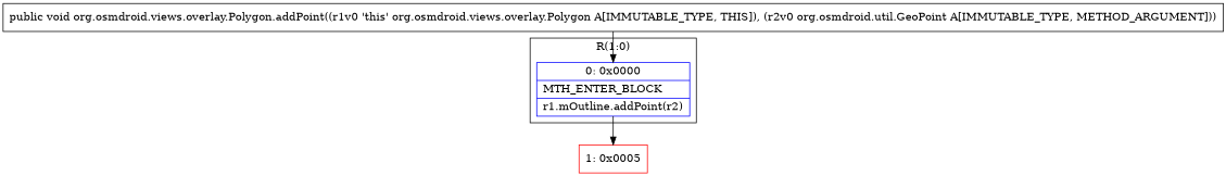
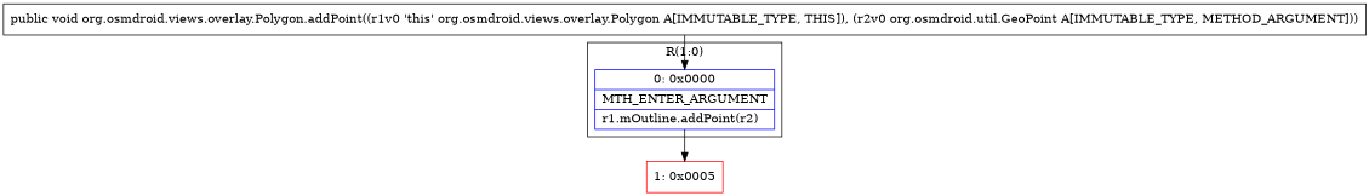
  digraph {
    node [shape=record]
-   n1 [color=blue label="{0\:\ 0x0000|MTH_ENTER_BLOCK\l|r1.mOutline.addPoint(r2)\l}"]
+   n1 [color=blue label="{0\:\ 0x0000|MTH_ENTER_ARGUMENT\l|r1.mOutline.addPoint(r2)\l}"]
    n2 [color=red label="{1\:\ 0x0005}"]
    n3 [label="{public void org.osmdroid.views.overlay.Polygon.addPoint((r1v0 'this' org.osmdroid.views.overlay.Polygon A[IMMUTABLE_TYPE, THIS]), (r2v0 org.osmdroid.util.GeoPoint A[IMMUTABLE_TYPE, METHOD_ARGUMENT])) }"]
    subgraph cluster_1 {
      label="R(1:0)"
      n1
    }
    n1 -> n2
    n3 -> n1
  }
